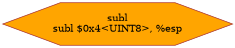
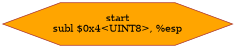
  digraph {
    rankdir=LR
-   n1 [color=brown fillcolor=orange label="subl\nsubl $0x4<UINT8>, %esp" shape=hexagon style=filled]
+   n1 [color=brown fillcolor=orange label="start\nsubl $0x4<UINT8>, %esp" shape=hexagon style=filled]
  }
